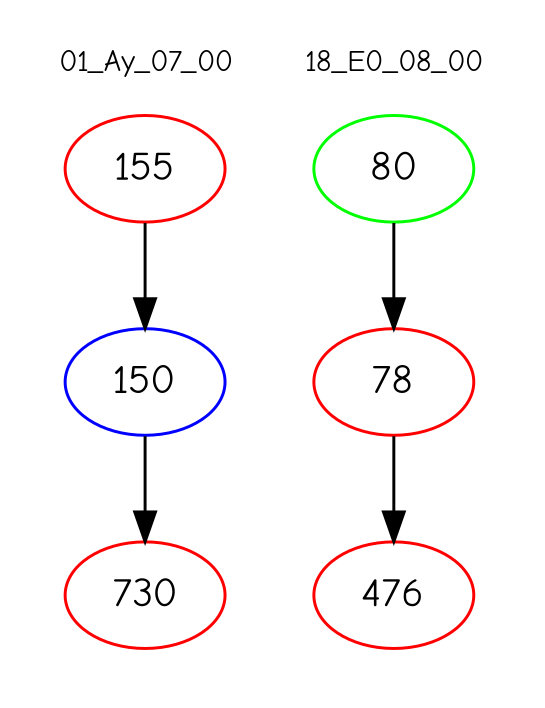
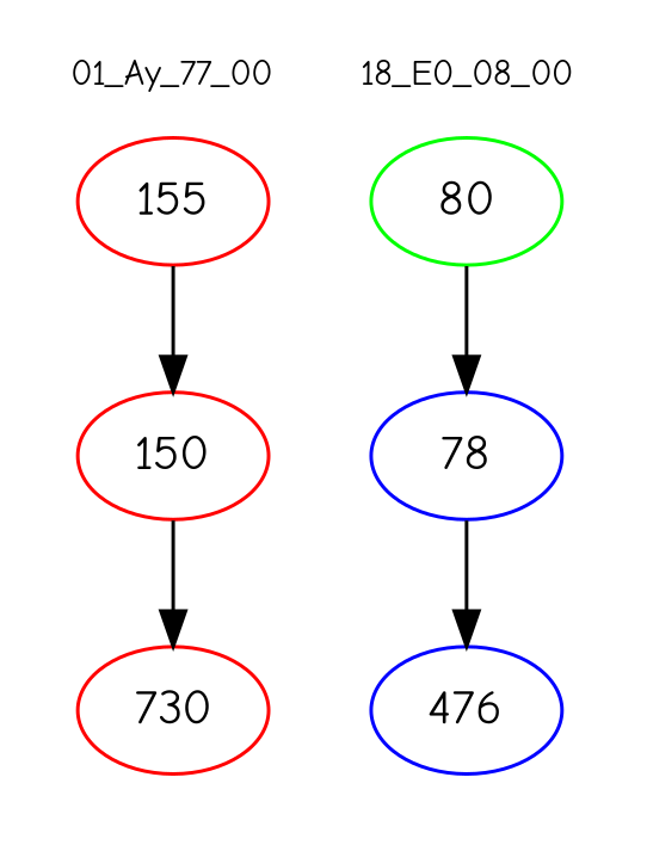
  digraph {
    fontname="Comic Neue"
    node [color=red fontname="Comic Neue"]
    edge [color=black fontname="Comic Neue"]
    n1 [label=155]
-   n2 [color=blue label=150]
+   n2 [label=150]
    n3 [label=730]
    n4 [color=green label=80]
-   n5 [label=78]
-   n6 [label=476]
+   n5 [color=blue label=78]
+   n6 [color=blue label=476]
    subgraph cluster_1 {
      color=white
      fontsize=10
-     label="01_Ay_07_00"
+     label="01_Ay_77_00"
      n1
      n2
      n3
    }
    subgraph cluster_2 {
      color=white
      fontsize=10
      label="18_E0_08_00"
      n4
      n5
      n6
    }
    n1 -> n2
    n2 -> n3
    n4 -> n5
    n5 -> n6
  }
